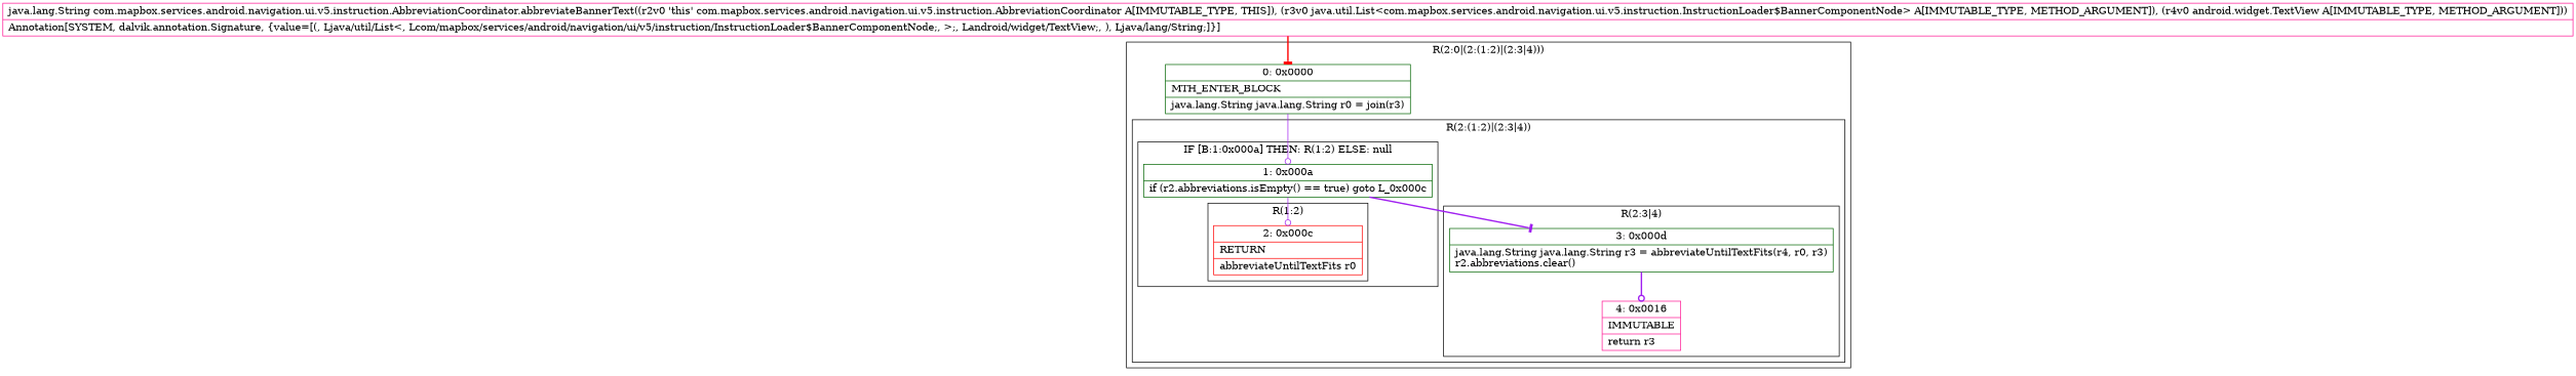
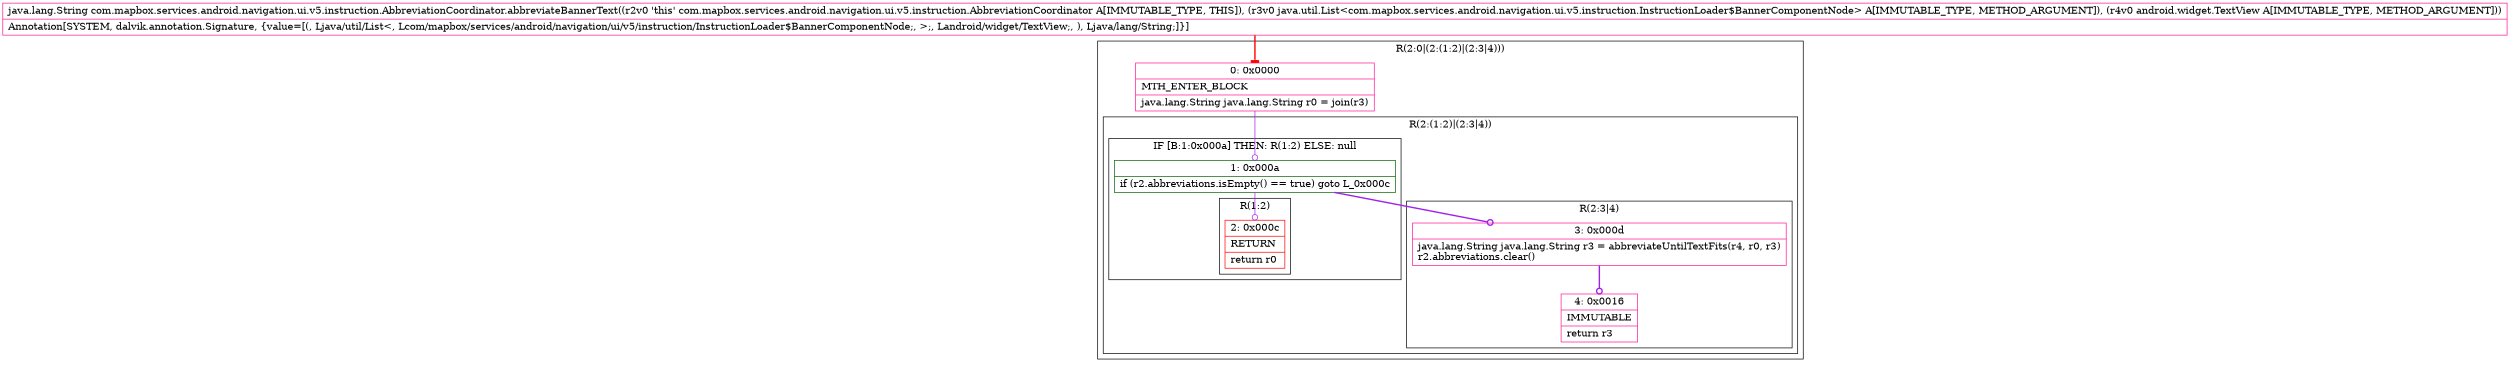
  digraph {
    node [color=darkgreen shape=record]
    edge [arrowhead=odot color=purple style=bold]
-   n1 [color=red label="{2\:\ 0x000c|RETURN\l|abbreviateUntilTextFits r0\l}"]
+   n1 [color=red label="{2\:\ 0x000c|RETURN\l|return r0\l}"]
    n2 [label="{1\:\ 0x000a|if (r2.abbreviations.isEmpty() == true) goto L_0x000c\l}"]
-   n3 [label="{3\:\ 0x000d|java.lang.String java.lang.String r3 = abbreviateUntilTextFits(r4, r0, r3)\lr2.abbreviations.clear()\l}"]
+   n3 [color=deeppink label="{3\:\ 0x000d|java.lang.String java.lang.String r3 = abbreviateUntilTextFits(r4, r0, r3)\lr2.abbreviations.clear()\l}"]
    n4 [color=deeppink label="{4\:\ 0x0016|IMMUTABLE\l|return r3\l}"]
-   n5 [label="{0\:\ 0x0000|MTH_ENTER_BLOCK\l|java.lang.String java.lang.String r0 = join(r3)\l}"]
+   n5 [color=deeppink label="{0\:\ 0x0000|MTH_ENTER_BLOCK\l|java.lang.String java.lang.String r0 = join(r3)\l}"]
    n6 [color=deeppink label="{java.lang.String com.mapbox.services.android.navigation.ui.v5.instruction.AbbreviationCoordinator.abbreviateBannerText((r2v0 'this' com.mapbox.services.android.navigation.ui.v5.instruction.AbbreviationCoordinator A[IMMUTABLE_TYPE, THIS]), (r3v0 java.util.List\<com.mapbox.services.android.navigation.ui.v5.instruction.InstructionLoader$BannerComponentNode\> A[IMMUTABLE_TYPE, METHOD_ARGUMENT]), (r4v0 android.widget.TextView A[IMMUTABLE_TYPE, METHOD_ARGUMENT]))  | Annotation[SYSTEM, dalvik.annotation.Signature, \{value=[(, Ljava\/util\/List\<, Lcom\/mapbox\/services\/android\/navigation\/ui\/v5\/instruction\/InstructionLoader$BannerComponentNode;, \>;, Landroid\/widget\/TextView;, ), Ljava\/lang\/String;]\}]\l}"]
    subgraph cluster_1 {
      label="R(2:0|(2:(1:2)|(2:3|4)))"
      n5
      subgraph cluster_2 {
        label="R(2:(1:2)|(2:3|4))"
        subgraph cluster_3 {
          label="IF [B:1:0x000a] THEN: R(1:2) ELSE: null"
          n2
          subgraph cluster_4 {
            label="R(1:2)"
            n1
          }
        }
        subgraph cluster_5 {
          label="R(2:3|4)"
          n3
          n4
        }
      }
    }
    n2 -> n1 [style=solid]
-   n2 -> n3 [arrowhead=tee]
+   n2 -> n3
    n3 -> n4
    n5 -> n2 [style=solid]
    n6 -> n5 [arrowhead=tee color=red]
  }
